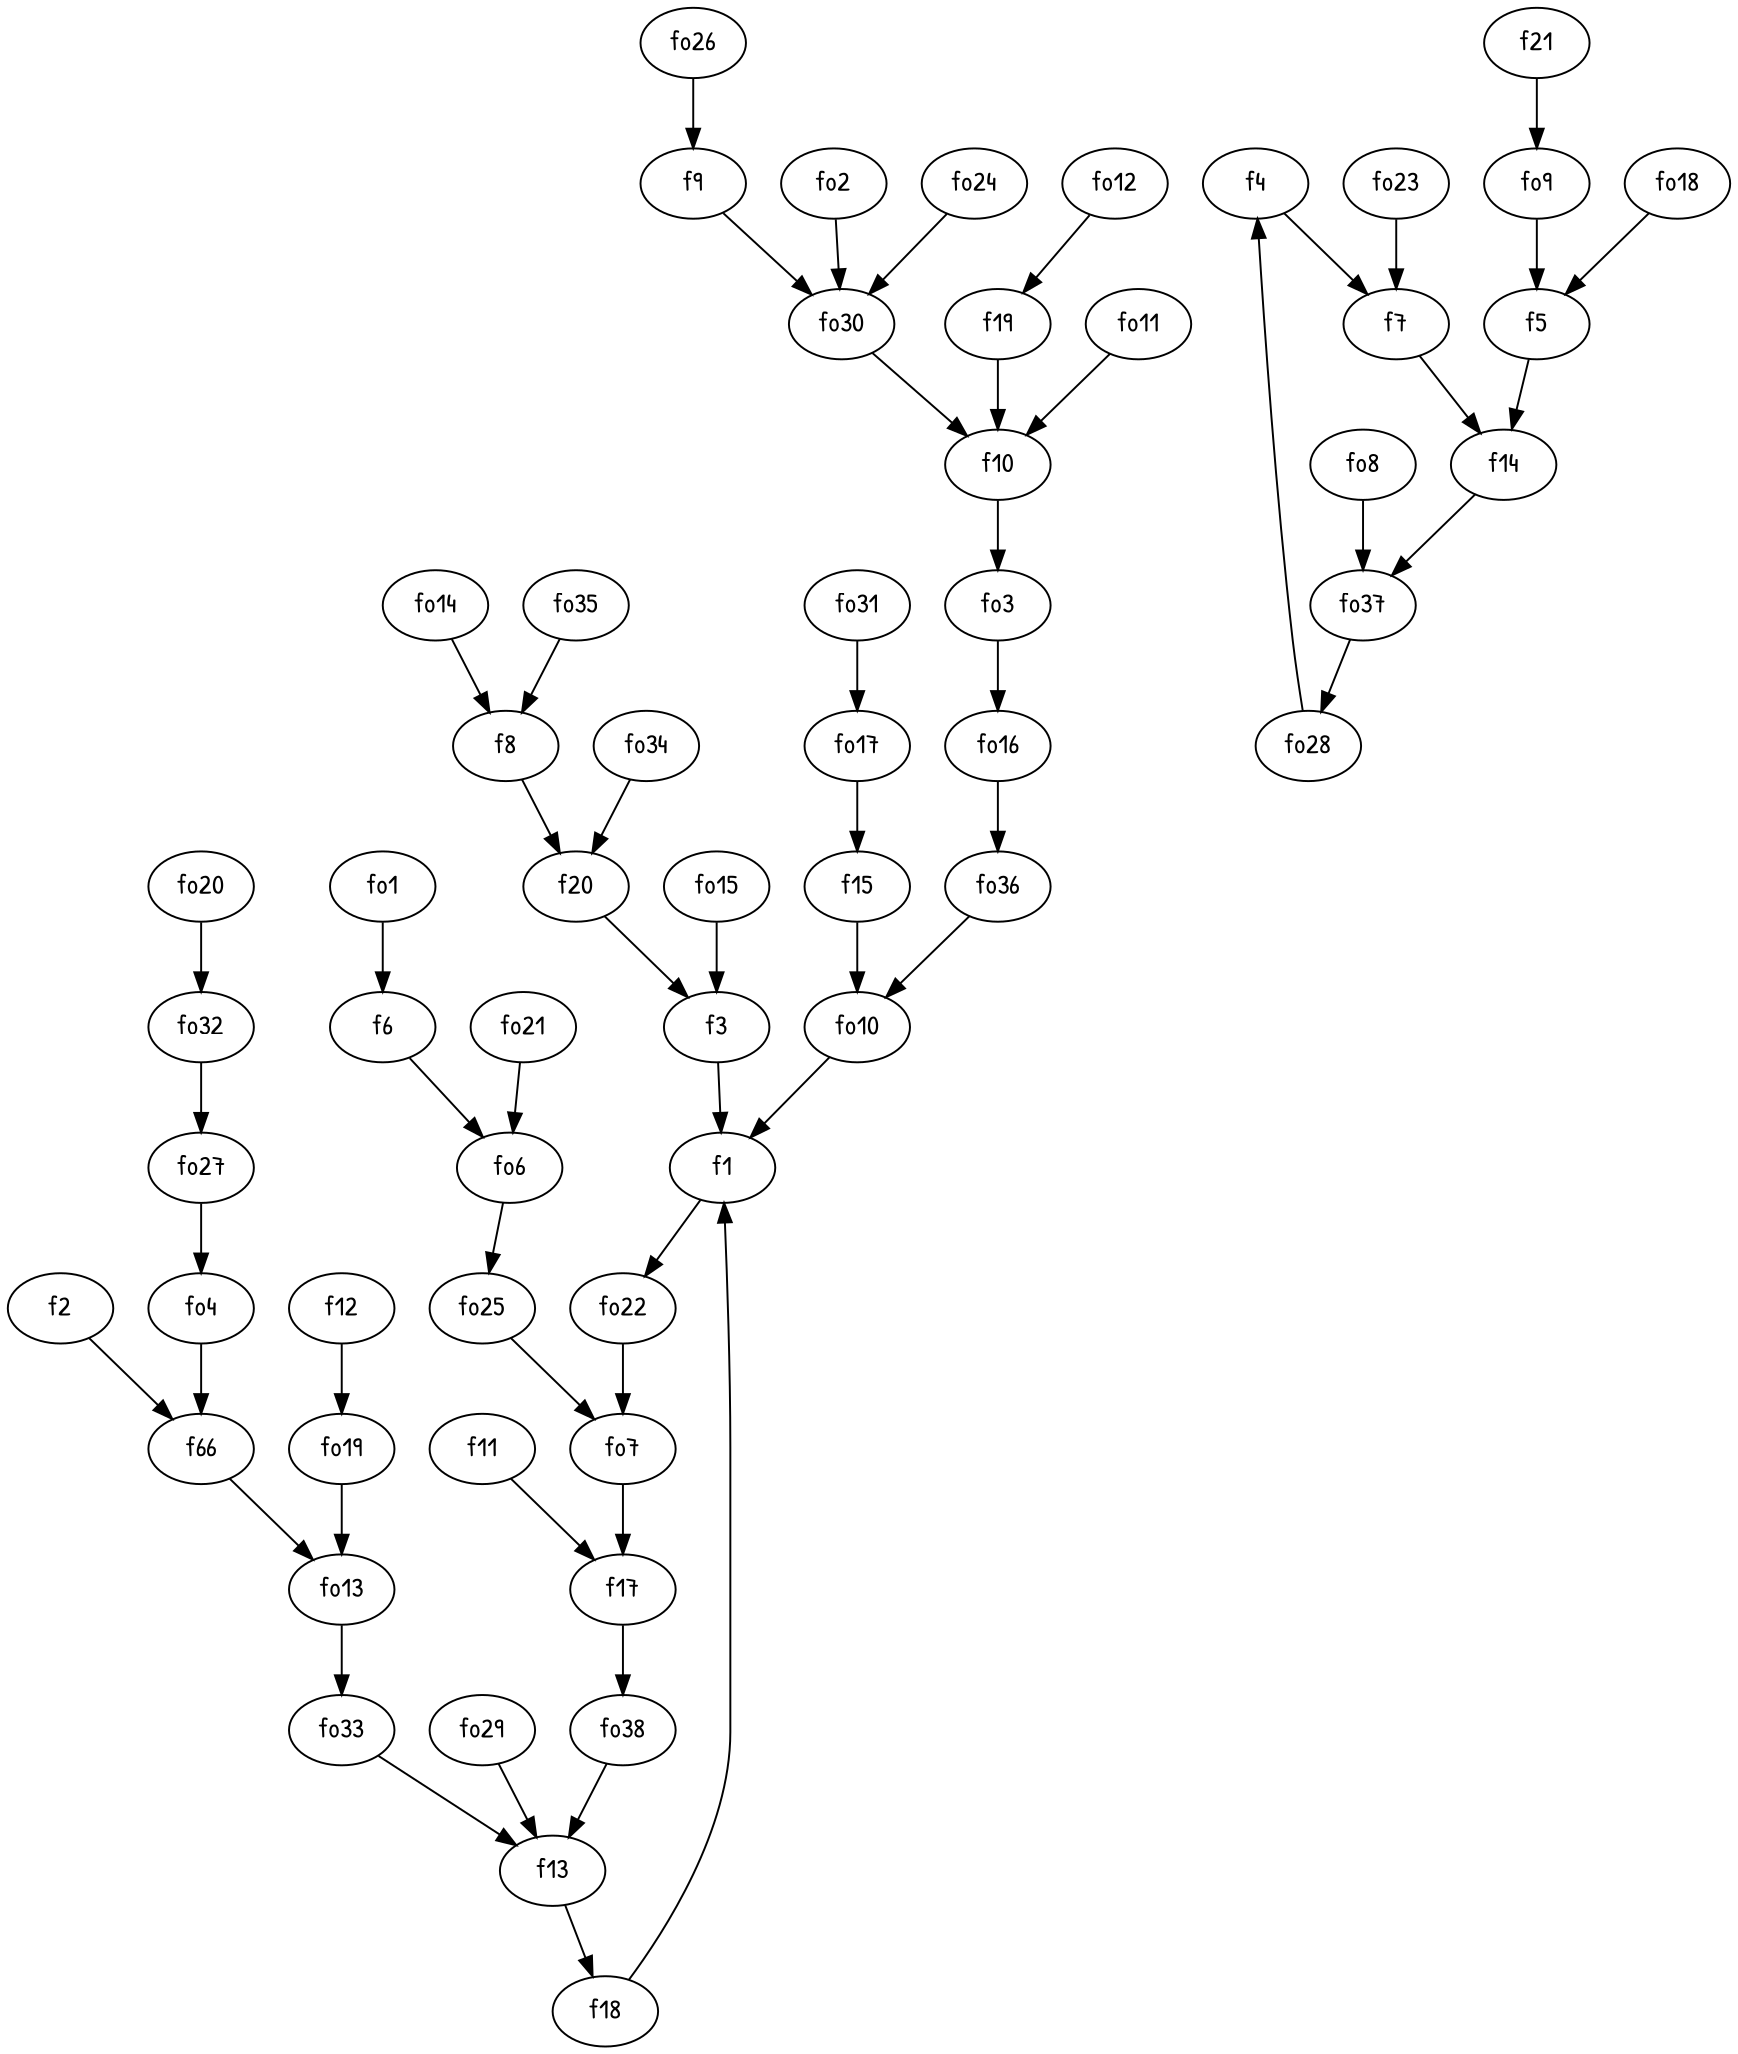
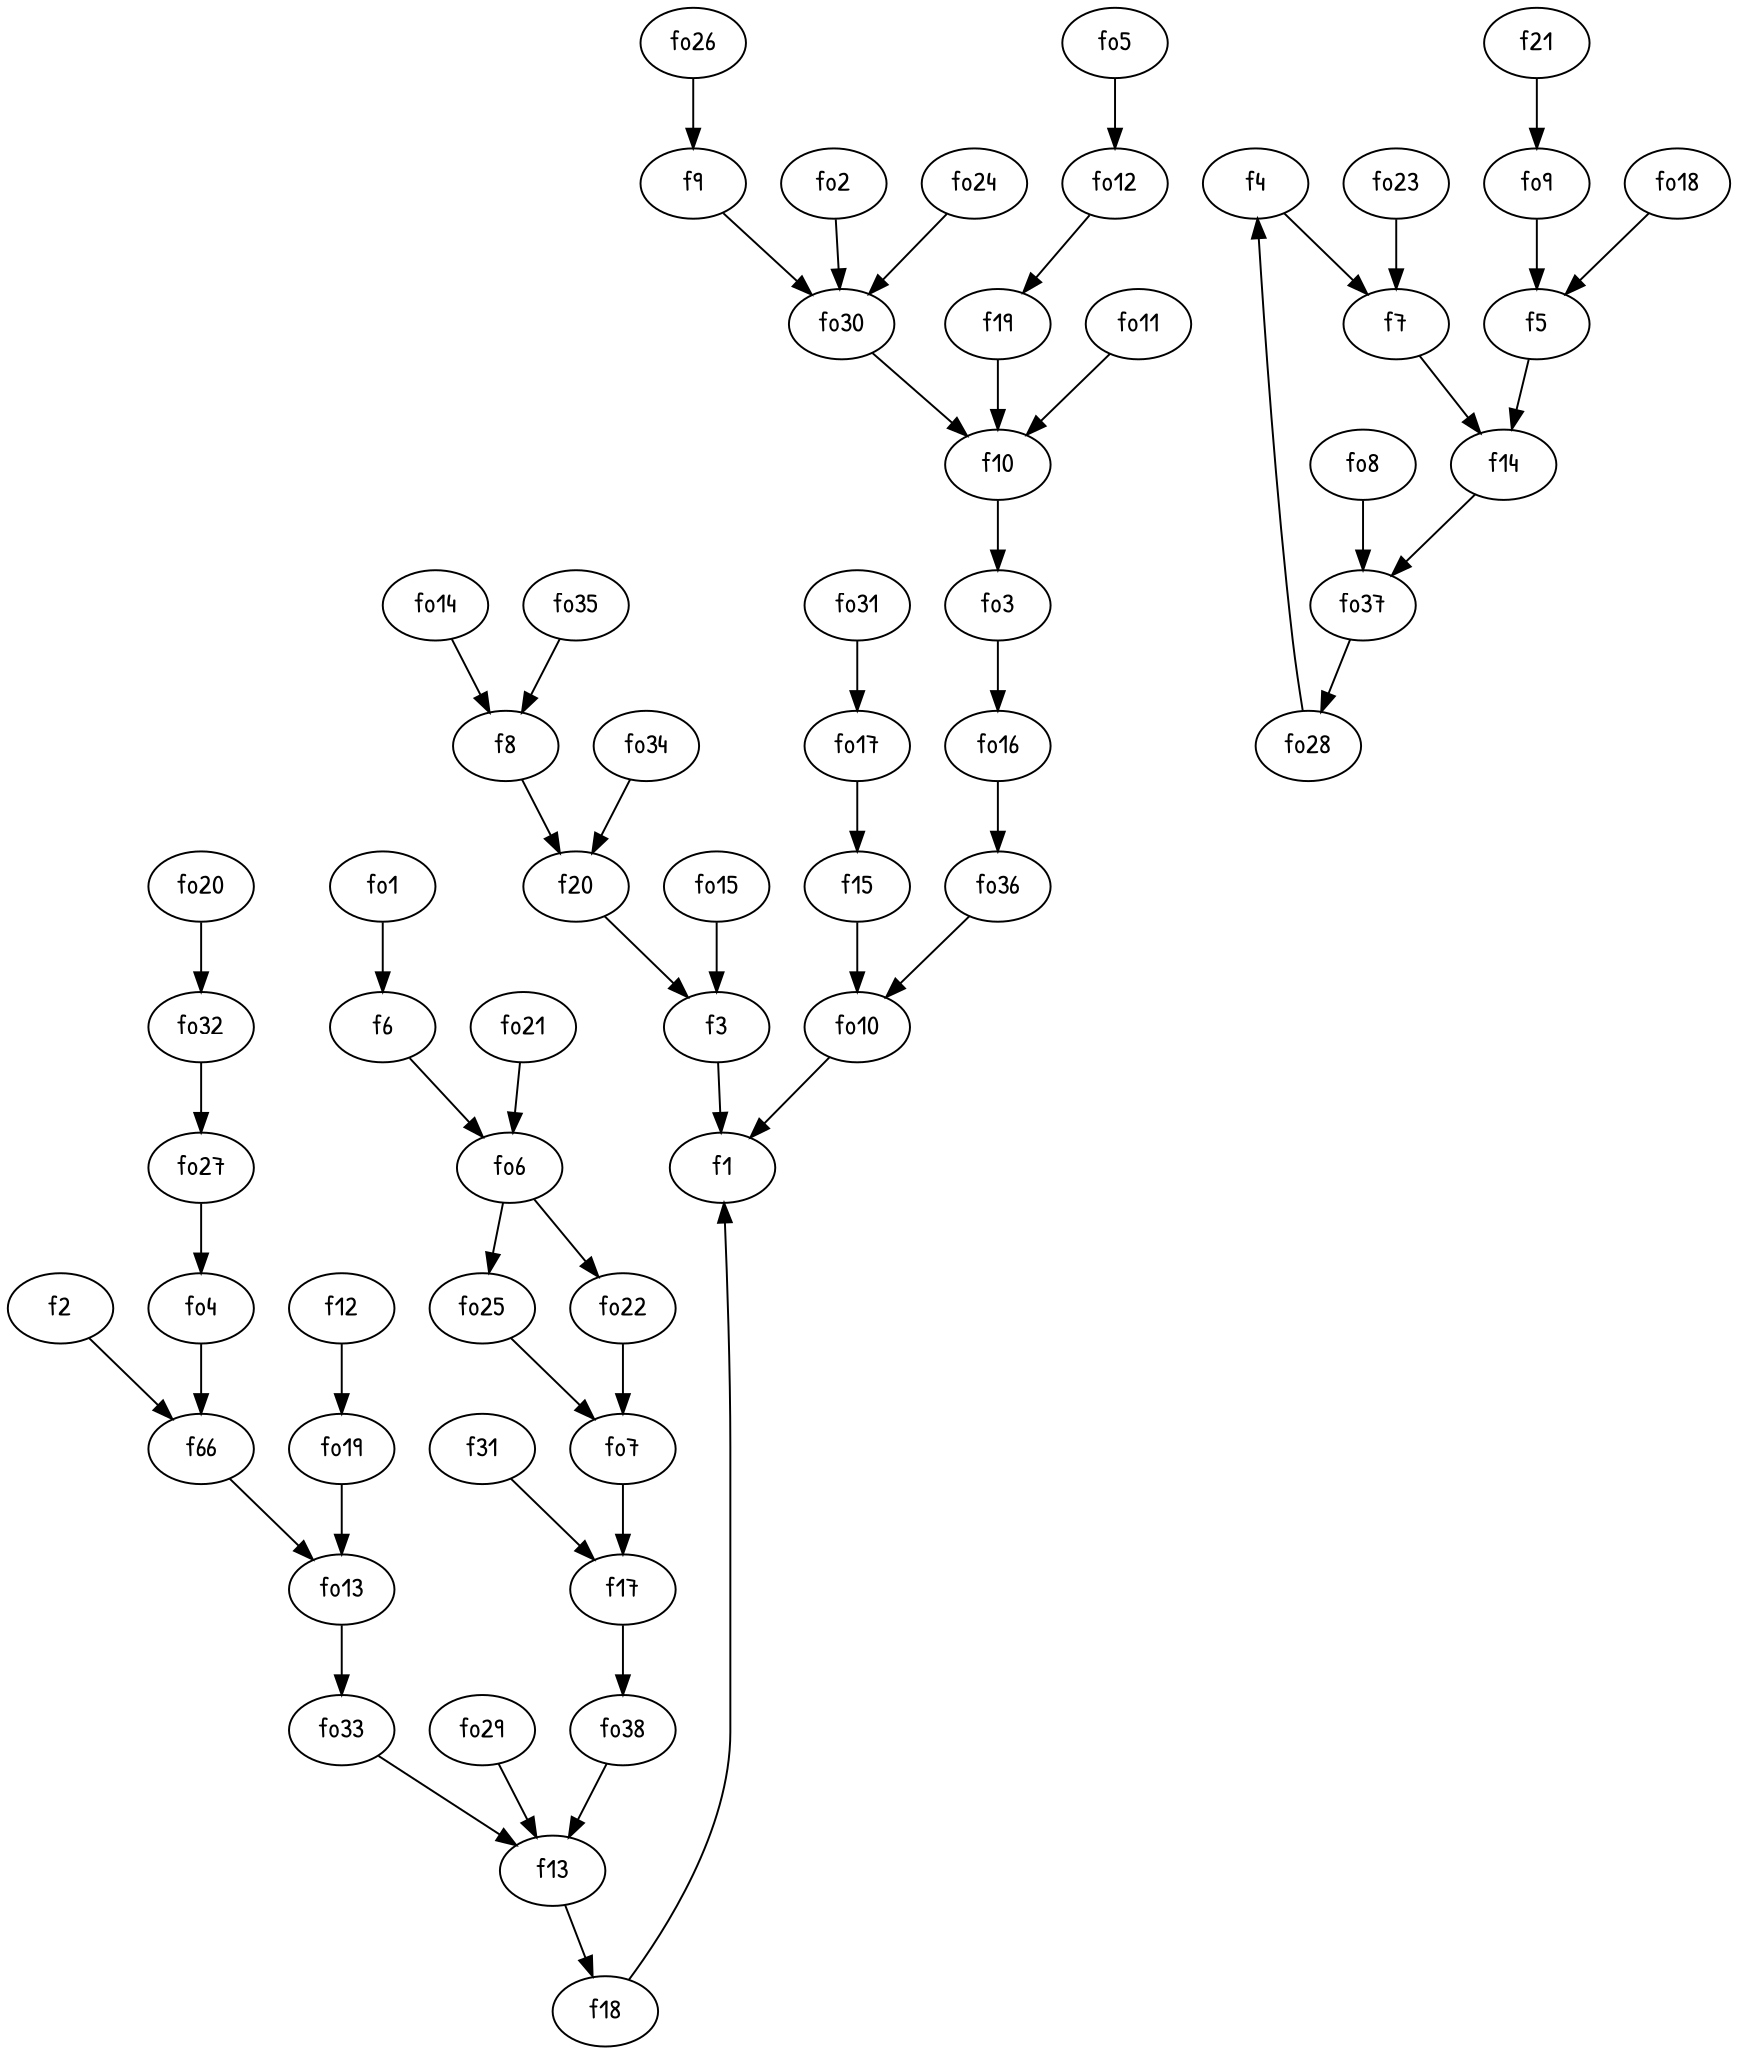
  strict digraph {
    fontname="Patrick Hand"
    node [fontname="Patrick Hand"]
    edge [fontname="Patrick Hand" weight=2]
    f1
    fo22
    fo7
    n4 [label=f66]
    f2
    fo13
    f3
    f4
    f7
    f14
    f5
    fo37
    f6
    fo6
    fo25
    f8
    f20
    f9
    fo30
    f10
    fo3
    fo16
-   f11
+   f11 [label=f31]
    f17
    fo38
    f12
    fo19
    f13
    f18
    fo28
    f15
    fo10
    fo33
    f19
    f21
    fo9
    fo1
    fo2
    fo36
    fo4
+   fo5
    fo12
    fo8
    fo11
    fo14
    fo15
    fo17
    fo18
    fo20
    fo32
    fo27
    fo21
    fo23
    fo24
    fo26
    fo29
    fo31
    fo34
    fo35
-   f1 -> fo22
+   fo6 -> fo22
    fo22 -> fo7
    fo7 -> f17
    n4 -> fo13
    f2 -> n4
    fo13 -> fo33
    f3 -> f1
    f4 -> f7
    f7 -> f14
    f14 -> fo37
    f5 -> f14
    fo37 -> fo28
    f6 -> fo6
    fo6 -> fo25
    fo25 -> fo7
    f8 -> f20
    f20 -> f3
    f9 -> fo30
    fo30 -> f10
    f10 -> fo3
    fo3 -> fo16
    fo16 -> fo36
    f11 -> f17
    f17 -> fo38
    fo38 -> f13
    f12 -> fo19
    fo19 -> fo13
    f13 -> f18
    f18 -> f1
    fo28 -> f4
    f15 -> fo10
    fo10 -> f1
    fo33 -> f13
    f19 -> f10
    f21 -> fo9
    fo9 -> f5
    fo1 -> f6
    fo2 -> fo30
    fo36 -> fo10
    fo4 -> n4
+   fo5 -> fo12
    fo12 -> f19
    fo8 -> fo37
    fo11 -> f10
    fo14 -> f8
    fo15 -> f3
    fo17 -> f15
    fo18 -> f5
    fo20 -> fo32
    fo32 -> fo27
    fo27 -> fo4
    fo21 -> fo6
    fo23 -> f7
    fo24 -> fo30
    fo26 -> f9
    fo29 -> f13
    fo31 -> fo17
    fo34 -> f20
    fo35 -> f8
  }
